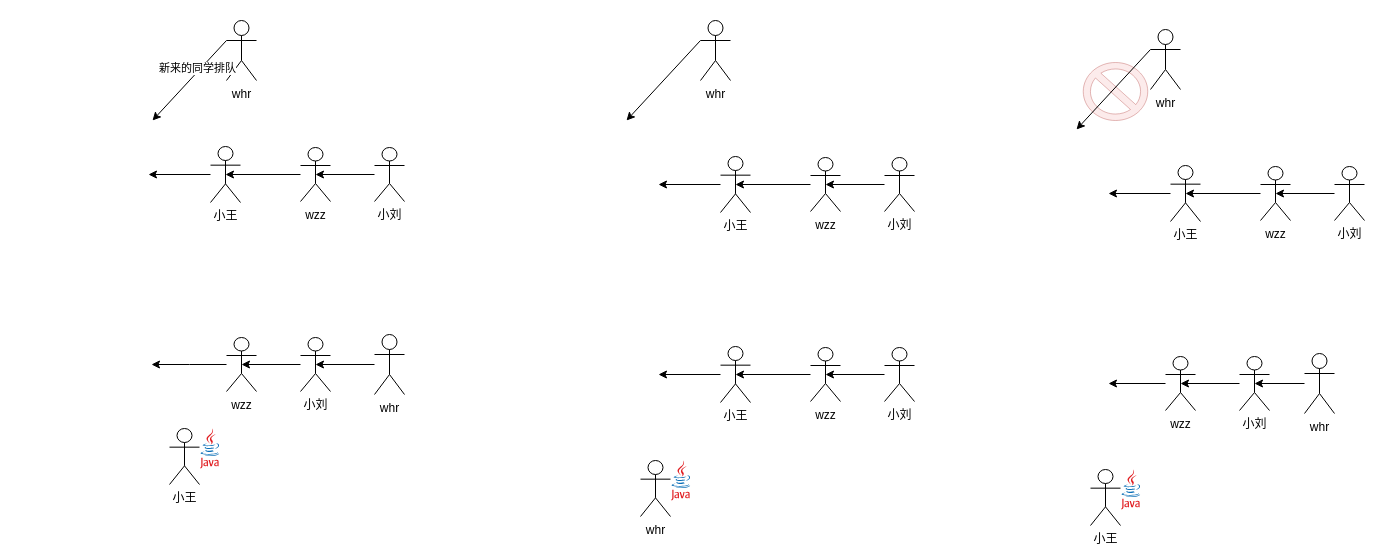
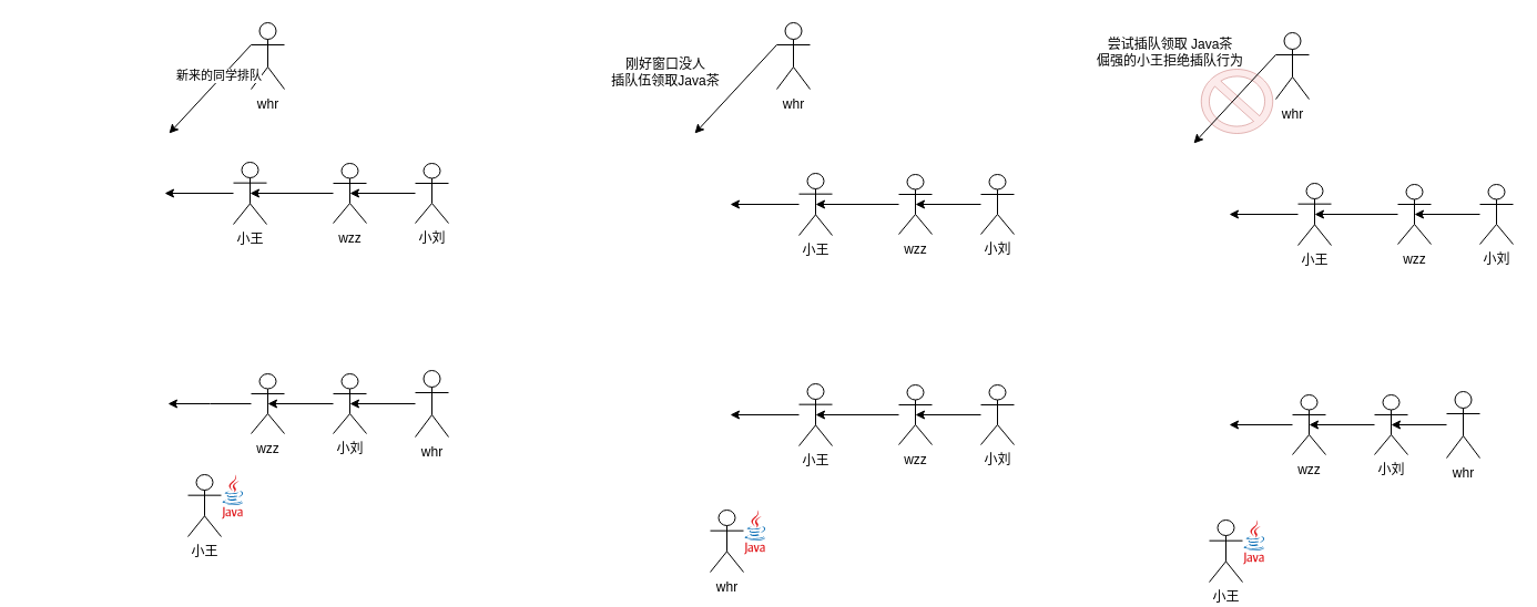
  <mxCell id="0" />
  <mxCell id="1" parent="0" />
  <mxCell id="2" value="" style="shape=mxgraph.signs.safety.no;html=1;pointerEvents=1;fillColor=#f8cecc;strokeColor=#b85450;verticalLabelPosition=bottom;verticalAlign=top;align=center;opacity=40;" vertex="1" parent="1"><mxGeometry x="1082.75" y="62" width="64.5" height="58" as="geometry" /></mxCell>
  <mxCell id="3" style="edgeStyle=orthogonalEdgeStyle;rounded=0;orthogonalLoop=1;jettySize=auto;html=1;" edge="1" parent="1" source="4" target="5"><mxGeometry relative="1" as="geometry" /></mxCell>
  <mxCell id="4" value="小王" style="shape=umlActor;verticalLabelPosition=bottom;verticalAlign=top;html=1;outlineConnect=0;" vertex="1" parent="1"><mxGeometry x="210" y="146" width="30" height="56" as="geometry" /></mxCell>
  <mxCell id="5" value="" style="shape=image;html=1;verticalAlign=top;verticalLabelPosition=bottom;labelBackgroundColor=#ffffff;imageAspect=0;aspect=fixed;image=https://cdn2.iconfinder.com/data/icons/household-things/64/house_gasstove_n_oven-128.png" vertex="1" parent="1"><mxGeometry x="20" y="110" width="128" height="128" as="geometry" /></mxCell>
  <mxCell id="6" value="wzz" style="shape=umlActor;verticalLabelPosition=bottom;verticalAlign=top;html=1;outlineConnect=0;" vertex="1" parent="1"><mxGeometry x="300" y="147" width="30" height="54" as="geometry" /></mxCell>
  <mxCell id="7" value="小刘" style="shape=umlActor;verticalLabelPosition=bottom;verticalAlign=top;html=1;outlineConnect=0;" vertex="1" parent="1"><mxGeometry x="374" y="147" width="30" height="54" as="geometry" /></mxCell>
  <mxCell id="8" style="edgeStyle=orthogonalEdgeStyle;rounded=0;orthogonalLoop=1;jettySize=auto;html=1;entryX=0.5;entryY=0.5;entryDx=0;entryDy=0;entryPerimeter=0;" edge="1" parent="1" source="6" target="4"><mxGeometry relative="1" as="geometry" /></mxCell>
  <mxCell id="9" style="edgeStyle=orthogonalEdgeStyle;rounded=0;orthogonalLoop=1;jettySize=auto;html=1;entryX=0.5;entryY=0.5;entryDx=0;entryDy=0;entryPerimeter=0;" edge="1" parent="1" source="7" target="6"><mxGeometry relative="1" as="geometry" /></mxCell>
  <mxCell id="10" value="" style="shape=image;html=1;verticalAlign=top;verticalLabelPosition=bottom;labelBackgroundColor=#ffffff;imageAspect=0;aspect=fixed;image=https://cdn2.iconfinder.com/data/icons/household-things/64/house_gasstove_n_oven-128.png" vertex="1" parent="1"><mxGeometry x="41" y="300" width="128" height="128" as="geometry" /></mxCell>
  <mxCell id="11" value="wzz" style="shape=umlActor;verticalLabelPosition=bottom;verticalAlign=top;html=1;outlineConnect=0;" vertex="1" parent="1"><mxGeometry x="226" y="337" width="30" height="54" as="geometry" /></mxCell>
  <mxCell id="12" value="小刘" style="shape=umlActor;verticalLabelPosition=bottom;verticalAlign=top;html=1;outlineConnect=0;" vertex="1" parent="1"><mxGeometry x="300" y="337" width="30" height="54" as="geometry" /></mxCell>
  <mxCell id="13" style="edgeStyle=orthogonalEdgeStyle;rounded=0;orthogonalLoop=1;jettySize=auto;html=1;entryX=0.5;entryY=0.5;entryDx=0;entryDy=0;entryPerimeter=0;" edge="1" parent="1" source="11"><mxGeometry relative="1" as="geometry"><mxPoint x="151" y="364" as="targetPoint" /></mxGeometry></mxCell>
  <mxCell id="14" style="edgeStyle=orthogonalEdgeStyle;rounded=0;orthogonalLoop=1;jettySize=auto;html=1;entryX=0.5;entryY=0.5;entryDx=0;entryDy=0;entryPerimeter=0;" edge="1" parent="1" source="12" target="11"><mxGeometry relative="1" as="geometry" /></mxCell>
  <mxCell id="15" value="" style="group" vertex="1" connectable="0" parent="1"><mxGeometry x="169" y="428" width="50" height="56" as="geometry" /></mxCell>
  <mxCell id="16" value="小王" style="shape=umlActor;verticalLabelPosition=bottom;verticalAlign=top;html=1;outlineConnect=0;" vertex="1" parent="15"><mxGeometry width="30" height="56" as="geometry" /></mxCell>
  <mxCell id="17" value="" style="dashed=0;outlineConnect=0;html=1;align=center;labelPosition=center;verticalLabelPosition=bottom;verticalAlign=top;shape=mxgraph.weblogos.java" vertex="1" parent="15"><mxGeometry x="30.6" width="19.4" height="40" as="geometry" /></mxCell>
  <mxCell id="18" style="edgeStyle=orthogonalEdgeStyle;rounded=0;orthogonalLoop=1;jettySize=auto;html=1;" edge="1" parent="1" source="19" target="20"><mxGeometry relative="1" as="geometry" /></mxCell>
  <mxCell id="19" value="小王" style="shape=umlActor;verticalLabelPosition=bottom;verticalAlign=top;html=1;outlineConnect=0;" vertex="1" parent="1"><mxGeometry x="720" y="156" width="30" height="56" as="geometry" /></mxCell>
  <mxCell id="20" value="" style="shape=image;html=1;verticalAlign=top;verticalLabelPosition=bottom;labelBackgroundColor=#ffffff;imageAspect=0;aspect=fixed;image=https://cdn2.iconfinder.com/data/icons/household-things/64/house_gasstove_n_oven-128.png" vertex="1" parent="1"><mxGeometry x="530" y="120" width="128" height="128" as="geometry" /></mxCell>
  <mxCell id="21" value="wzz" style="shape=umlActor;verticalLabelPosition=bottom;verticalAlign=top;html=1;outlineConnect=0;" vertex="1" parent="1"><mxGeometry x="810" y="157" width="30" height="54" as="geometry" /></mxCell>
  <mxCell id="22" value="小刘" style="shape=umlActor;verticalLabelPosition=bottom;verticalAlign=top;html=1;outlineConnect=0;" vertex="1" parent="1"><mxGeometry x="884" y="157" width="30" height="54" as="geometry" /></mxCell>
  <mxCell id="23" style="edgeStyle=orthogonalEdgeStyle;rounded=0;orthogonalLoop=1;jettySize=auto;html=1;entryX=0.5;entryY=0.5;entryDx=0;entryDy=0;entryPerimeter=0;" edge="1" parent="1" source="21" target="19"><mxGeometry relative="1" as="geometry" /></mxCell>
  <mxCell id="24" style="edgeStyle=orthogonalEdgeStyle;rounded=0;orthogonalLoop=1;jettySize=auto;html=1;entryX=0.5;entryY=0.5;entryDx=0;entryDy=0;entryPerimeter=0;" edge="1" parent="1" source="22" target="21"><mxGeometry relative="1" as="geometry" /></mxCell>
  <mxCell id="25" value="whr" style="shape=umlActor;verticalLabelPosition=bottom;verticalAlign=top;html=1;outlineConnect=0;" vertex="1" parent="1"><mxGeometry x="700" y="20" width="30" height="60" as="geometry" /></mxCell>
  <mxCell id="26" value="" style="endArrow=classic;html=1;rounded=0;exitX=0;exitY=0.333;exitDx=0;exitDy=0;exitPerimeter=0;entryX=0.75;entryY=0;entryDx=0;entryDy=0;" edge="1" parent="1" source="25" target="20"><mxGeometry width="50" height="50" relative="1" as="geometry"><mxPoint x="580" y="60" as="sourcePoint" /><mxPoint x="630" y="10" as="targetPoint" /></mxGeometry></mxCell>
+ <mxCell id="27" value="刚好窗口没人&lt;br&gt;插队伍领取Java茶" style="text;html=1;align=center;verticalAlign=middle;whiteSpace=wrap;rounded=0;" vertex="1" parent="1"><mxGeometry x="550" y="50" width="100" height="30" as="geometry" /></mxCell>
  <mxCell id="28" style="edgeStyle=orthogonalEdgeStyle;rounded=0;orthogonalLoop=1;jettySize=auto;html=1;" edge="1" parent="1" source="29" target="30"><mxGeometry relative="1" as="geometry" /></mxCell>
  <mxCell id="29" value="小王" style="shape=umlActor;verticalLabelPosition=bottom;verticalAlign=top;html=1;outlineConnect=0;" vertex="1" parent="1"><mxGeometry x="720" y="346" width="30" height="56" as="geometry" /></mxCell>
  <mxCell id="30" value="" style="shape=image;html=1;verticalAlign=top;verticalLabelPosition=bottom;labelBackgroundColor=#ffffff;imageAspect=0;aspect=fixed;image=https://cdn2.iconfinder.com/data/icons/household-things/64/house_gasstove_n_oven-128.png" vertex="1" parent="1"><mxGeometry x="530" y="310" width="128" height="128" as="geometry" /></mxCell>
  <mxCell id="31" value="wzz" style="shape=umlActor;verticalLabelPosition=bottom;verticalAlign=top;html=1;outlineConnect=0;" vertex="1" parent="1"><mxGeometry x="810" y="347" width="30" height="54" as="geometry" /></mxCell>
  <mxCell id="32" value="小刘" style="shape=umlActor;verticalLabelPosition=bottom;verticalAlign=top;html=1;outlineConnect=0;" vertex="1" parent="1"><mxGeometry x="884" y="347" width="30" height="54" as="geometry" /></mxCell>
  <mxCell id="33" style="edgeStyle=orthogonalEdgeStyle;rounded=0;orthogonalLoop=1;jettySize=auto;html=1;entryX=0.5;entryY=0.5;entryDx=0;entryDy=0;entryPerimeter=0;" edge="1" parent="1" source="31" target="29"><mxGeometry relative="1" as="geometry" /></mxCell>
  <mxCell id="34" style="edgeStyle=orthogonalEdgeStyle;rounded=0;orthogonalLoop=1;jettySize=auto;html=1;entryX=0.5;entryY=0.5;entryDx=0;entryDy=0;entryPerimeter=0;" edge="1" parent="1" source="32" target="31"><mxGeometry relative="1" as="geometry" /></mxCell>
  <mxCell id="35" value="" style="group" vertex="1" connectable="0" parent="1"><mxGeometry x="640" y="460" width="50" height="56" as="geometry" /></mxCell>
  <mxCell id="36" value="whr" style="shape=umlActor;verticalLabelPosition=bottom;verticalAlign=top;html=1;outlineConnect=0;" vertex="1" parent="35"><mxGeometry width="30" height="56" as="geometry" /></mxCell>
  <mxCell id="37" value="" style="dashed=0;outlineConnect=0;html=1;align=center;labelPosition=center;verticalLabelPosition=bottom;verticalAlign=top;shape=mxgraph.weblogos.java" vertex="1" parent="35"><mxGeometry x="30.6" width="19.4" height="40" as="geometry" /></mxCell>
  <mxCell id="38" value="whr" style="shape=umlActor;verticalLabelPosition=bottom;verticalAlign=top;html=1;outlineConnect=0;" vertex="1" parent="1"><mxGeometry x="226" y="20" width="30" height="60" as="geometry" /></mxCell>
  <mxCell id="39" value="" style="endArrow=classic;html=1;rounded=0;exitX=0;exitY=0.333;exitDx=0;exitDy=0;exitPerimeter=0;entryX=0.75;entryY=0;entryDx=0;entryDy=0;" edge="1" parent="1" source="38"><mxGeometry width="50" height="50" relative="1" as="geometry"><mxPoint x="106" y="60" as="sourcePoint" /><mxPoint x="152" y="120" as="targetPoint" /></mxGeometry></mxCell>
  <mxCell id="40" value="新来的同学排队" style="edgeLabel;html=1;align=center;verticalAlign=middle;resizable=0;points=[];" vertex="1" connectable="0" parent="39"><mxGeometry x="-0.254" y="-2" relative="1" as="geometry"><mxPoint y="-1" as="offset" /></mxGeometry></mxCell>
  <mxCell id="41" value="whr" style="shape=umlActor;verticalLabelPosition=bottom;verticalAlign=top;html=1;outlineConnect=0;" vertex="1" parent="1"><mxGeometry x="374" y="334" width="30" height="60" as="geometry" /></mxCell>
  <mxCell id="42" style="edgeStyle=orthogonalEdgeStyle;rounded=0;orthogonalLoop=1;jettySize=auto;html=1;entryX=0.5;entryY=0.5;entryDx=0;entryDy=0;entryPerimeter=0;" edge="1" parent="1" source="41" target="12"><mxGeometry relative="1" as="geometry" /></mxCell>
  <mxCell id="43" style="edgeStyle=orthogonalEdgeStyle;rounded=0;orthogonalLoop=1;jettySize=auto;html=1;" edge="1" parent="1" source="44" target="45"><mxGeometry relative="1" as="geometry" /></mxCell>
  <mxCell id="44" value="小王" style="shape=umlActor;verticalLabelPosition=bottom;verticalAlign=top;html=1;outlineConnect=0;" vertex="1" parent="1"><mxGeometry x="1170" y="165" width="30" height="56" as="geometry" /></mxCell>
  <mxCell id="45" value="" style="shape=image;html=1;verticalAlign=top;verticalLabelPosition=bottom;labelBackgroundColor=#ffffff;imageAspect=0;aspect=fixed;image=https://cdn2.iconfinder.com/data/icons/household-things/64/house_gasstove_n_oven-128.png" vertex="1" parent="1"><mxGeometry x="980" y="129" width="128" height="128" as="geometry" /></mxCell>
  <mxCell id="46" value="wzz" style="shape=umlActor;verticalLabelPosition=bottom;verticalAlign=top;html=1;outlineConnect=0;" vertex="1" parent="1"><mxGeometry x="1260" y="166" width="30" height="54" as="geometry" /></mxCell>
  <mxCell id="47" value="小刘" style="shape=umlActor;verticalLabelPosition=bottom;verticalAlign=top;html=1;outlineConnect=0;" vertex="1" parent="1"><mxGeometry x="1334" y="166" width="30" height="54" as="geometry" /></mxCell>
  <mxCell id="48" style="edgeStyle=orthogonalEdgeStyle;rounded=0;orthogonalLoop=1;jettySize=auto;html=1;entryX=0.5;entryY=0.5;entryDx=0;entryDy=0;entryPerimeter=0;" edge="1" parent="1" source="46" target="44"><mxGeometry relative="1" as="geometry" /></mxCell>
  <mxCell id="49" style="edgeStyle=orthogonalEdgeStyle;rounded=0;orthogonalLoop=1;jettySize=auto;html=1;entryX=0.5;entryY=0.5;entryDx=0;entryDy=0;entryPerimeter=0;" edge="1" parent="1" source="47" target="46"><mxGeometry relative="1" as="geometry" /></mxCell>
  <mxCell id="50" value="whr" style="shape=umlActor;verticalLabelPosition=bottom;verticalAlign=top;html=1;outlineConnect=0;" vertex="1" parent="1"><mxGeometry x="1150" y="29" width="30" height="60" as="geometry" /></mxCell>
  <mxCell id="51" value="" style="endArrow=classic;html=1;rounded=0;exitX=0;exitY=0.333;exitDx=0;exitDy=0;exitPerimeter=0;entryX=0.75;entryY=0;entryDx=0;entryDy=0;" edge="1" parent="1" source="50" target="45"><mxGeometry width="50" height="50" relative="1" as="geometry"><mxPoint x="1030" y="69" as="sourcePoint" /><mxPoint x="1080" y="19" as="targetPoint" /></mxGeometry></mxCell>
+ <mxCell id="52" value="尝试插队领取 Java茶&lt;div&gt;倔强的小王拒绝插队行为&lt;/div&gt;" style="text;html=1;align=center;verticalAlign=middle;whiteSpace=wrap;rounded=0;" vertex="1" parent="1"><mxGeometry x="980" y="32" width="150" height="30" as="geometry" /></mxCell>
  <mxCell id="53" value="" style="shape=image;html=1;verticalAlign=top;verticalLabelPosition=bottom;labelBackgroundColor=#ffffff;imageAspect=0;aspect=fixed;image=https://cdn2.iconfinder.com/data/icons/household-things/64/house_gasstove_n_oven-128.png" vertex="1" parent="1"><mxGeometry x="980" y="319" width="128" height="128" as="geometry" /></mxCell>
  <mxCell id="54" value="wzz" style="shape=umlActor;verticalLabelPosition=bottom;verticalAlign=top;html=1;outlineConnect=0;" vertex="1" parent="1"><mxGeometry x="1165" y="356" width="30" height="54" as="geometry" /></mxCell>
  <mxCell id="55" value="小刘" style="shape=umlActor;verticalLabelPosition=bottom;verticalAlign=top;html=1;outlineConnect=0;" vertex="1" parent="1"><mxGeometry x="1239" y="356" width="30" height="54" as="geometry" /></mxCell>
  <mxCell id="56" style="edgeStyle=orthogonalEdgeStyle;rounded=0;orthogonalLoop=1;jettySize=auto;html=1;" edge="1" parent="1" source="54" target="53"><mxGeometry relative="1" as="geometry"><mxPoint x="1090" y="381" as="targetPoint" /></mxGeometry></mxCell>
  <mxCell id="57" style="edgeStyle=orthogonalEdgeStyle;rounded=0;orthogonalLoop=1;jettySize=auto;html=1;entryX=0.5;entryY=0.5;entryDx=0;entryDy=0;entryPerimeter=0;" edge="1" parent="1" source="55" target="54"><mxGeometry relative="1" as="geometry" /></mxCell>
  <mxCell id="58" value="" style="group" vertex="1" connectable="0" parent="1"><mxGeometry x="1090" y="469" width="50" height="56" as="geometry" /></mxCell>
  <mxCell id="59" value="小王" style="shape=umlActor;verticalLabelPosition=bottom;verticalAlign=top;html=1;outlineConnect=0;" vertex="1" parent="58"><mxGeometry width="30" height="56" as="geometry" /></mxCell>
  <mxCell id="60" value="" style="dashed=0;outlineConnect=0;html=1;align=center;labelPosition=center;verticalLabelPosition=bottom;verticalAlign=top;shape=mxgraph.weblogos.java" vertex="1" parent="58"><mxGeometry x="30.6" width="19.4" height="40" as="geometry" /></mxCell>
  <mxCell id="61" value="whr" style="shape=umlActor;verticalLabelPosition=bottom;verticalAlign=top;html=1;outlineConnect=0;" vertex="1" parent="1"><mxGeometry x="1304" y="353" width="30" height="60" as="geometry" /></mxCell>
  <mxCell id="62" style="edgeStyle=orthogonalEdgeStyle;rounded=0;orthogonalLoop=1;jettySize=auto;html=1;entryX=0.5;entryY=0.5;entryDx=0;entryDy=0;entryPerimeter=0;" edge="1" parent="1" source="61" target="55"><mxGeometry relative="1" as="geometry" /></mxCell>
